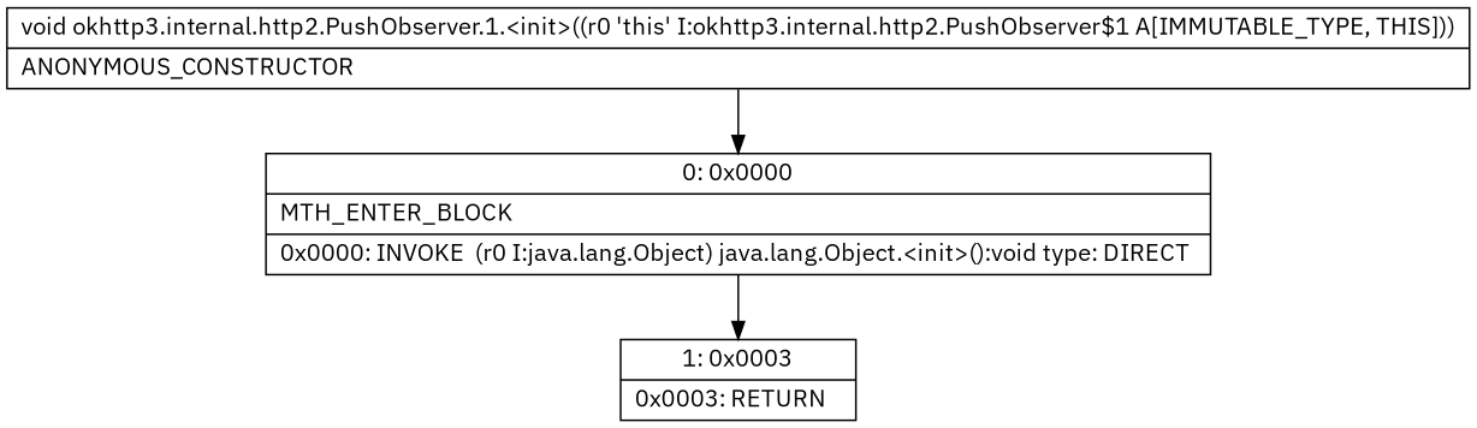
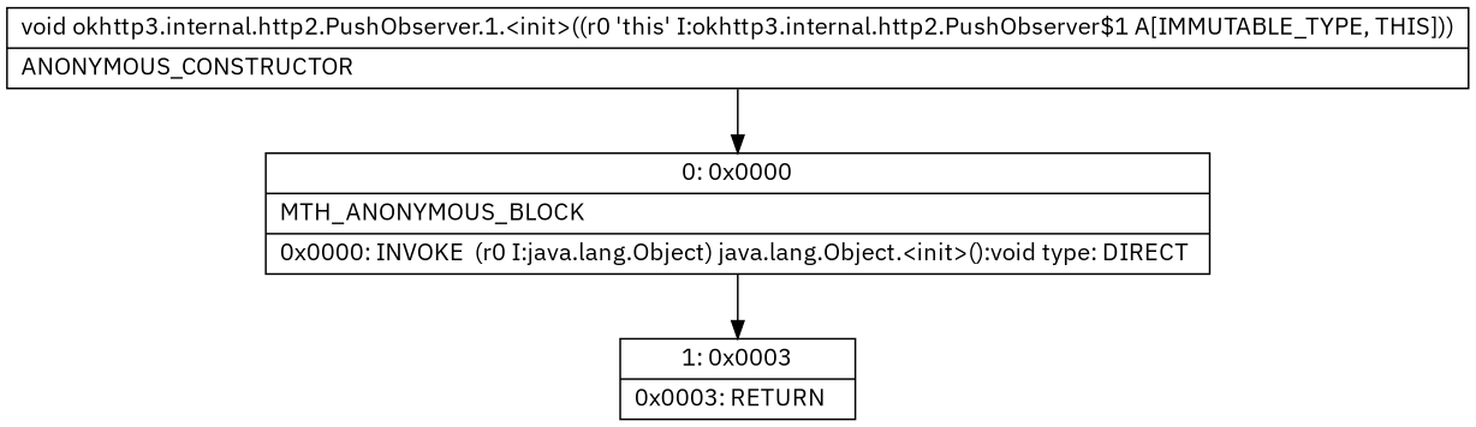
  digraph {
    fontname="IBM Plex Sans"
    node [shape=record fontname="IBM Plex Sans"]
    edge [fontname="IBM Plex Sans"]
-   n1 [label="{0\:\ 0x0000|MTH_ENTER_BLOCK\l|0x0000: INVOKE  (r0 I:java.lang.Object) java.lang.Object.\<init\>():void type: DIRECT \l}"]
+   n1 [label="{0\:\ 0x0000|MTH_ANONYMOUS_BLOCK\l|0x0000: INVOKE  (r0 I:java.lang.Object) java.lang.Object.\<init\>():void type: DIRECT \l}"]
    n2 [label="{1\:\ 0x0003|0x0003: RETURN   \l}"]
    n3 [label="{void okhttp3.internal.http2.PushObserver.1.\<init\>((r0 'this' I:okhttp3.internal.http2.PushObserver$1 A[IMMUTABLE_TYPE, THIS]))  | ANONYMOUS_CONSTRUCTOR\l}"]
    n1 -> n2
    n3 -> n1
  }
